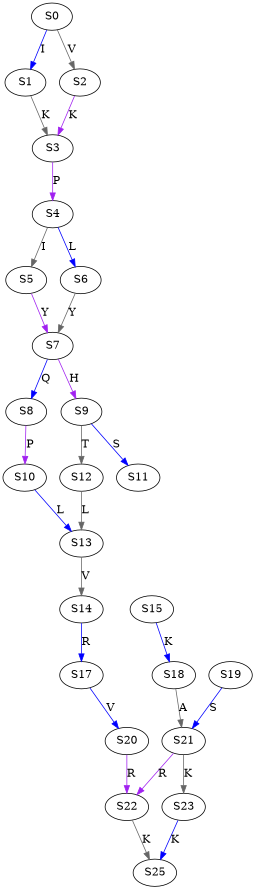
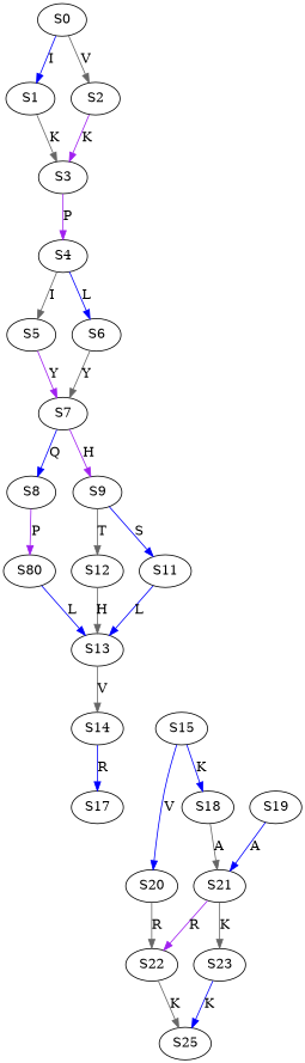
  strict digraph {
    edge [color=blue]
    S0
    S1
    S2
    S3
    S4
    S5
    S6
    S7
    S8
    S9
-   S10
+   S10 [label=S80]
    S11
    S12
    S13
    S14
    S17
    S15
    S18
    S20
    S21
    S19
    S22
    S23
    S25
    S0 -> S1 [label=I]
    S0 -> S2 [color=gray40 label=V]
    S1 -> S3 [color=gray40 label=K]
    S2 -> S3 [color=purple label=K]
    S3 -> S4 [color=purple label=P]
    S4 -> S5 [color=gray40 label=I]
    S4 -> S6 [label=L]
    S5 -> S7 [color=purple label=Y]
    S6 -> S7 [color=gray40 label=Y]
    S7 -> S8 [label=Q]
    S7 -> S9 [color=purple label=H]
    S8 -> S10 [color=purple label=P]
    S9 -> S11 [label=S]
    S9 -> S12 [color=gray40 label=T]
    S10 -> S13 [label=L]
-   S12 -> S13 [color=gray40 label=L]
+   S11 -> S13 [label=L]
+   S12 -> S13 [color=gray40 label=H]
    S13 -> S14 [color=gray40 label=V]
    S14 -> S17 [label=R]
-   S17 -> S20 [label=V]
+   S15 -> S20 [label=V]
    S15 -> S18 [label=K]
    S18 -> S21 [color=gray40 label=A]
-   S20 -> S22 [color=purple label=R]
+   S20 -> S22 [color=gray40 label=R]
    S21 -> S22 [color=purple label=R]
    S21 -> S23 [color=gray40 label=K]
-   S19 -> S21 [label=S]
+   S19 -> S21 [label=A]
    S22 -> S25 [color=gray40 label=K]
    S23 -> S25 [label=K]
  }
